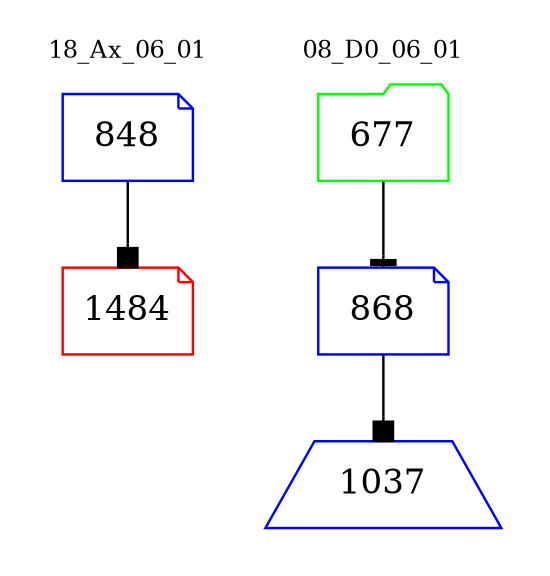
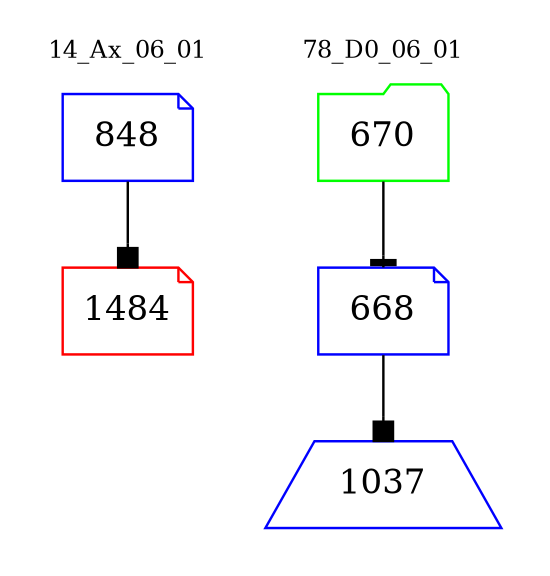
  digraph {
    node [color=blue shape=note]
    edge [arrowhead=box color=black]
    n1 [label=848]
    n2 [color=red label=1484]
-   n3 [color=green label=677 shape=folder]
-   n4 [label=868]
+   n3 [color=green label=670 shape=folder]
+   n4 [label=668]
    n5 [label=1037 shape=trapezium]
    subgraph cluster_1 {
      color=white
      fontsize=10
-     label="18_Ax_06_01"
+     label="14_Ax_06_01"
      n1
      n2
    }
    subgraph cluster_2 {
      color=white
      fontsize=10
-     label="08_D0_06_01"
+     label="78_D0_06_01"
      n3
      n4
      n5
    }
    n1 -> n2
    n3 -> n4 [arrowhead=tee]
    n4 -> n5
  }
